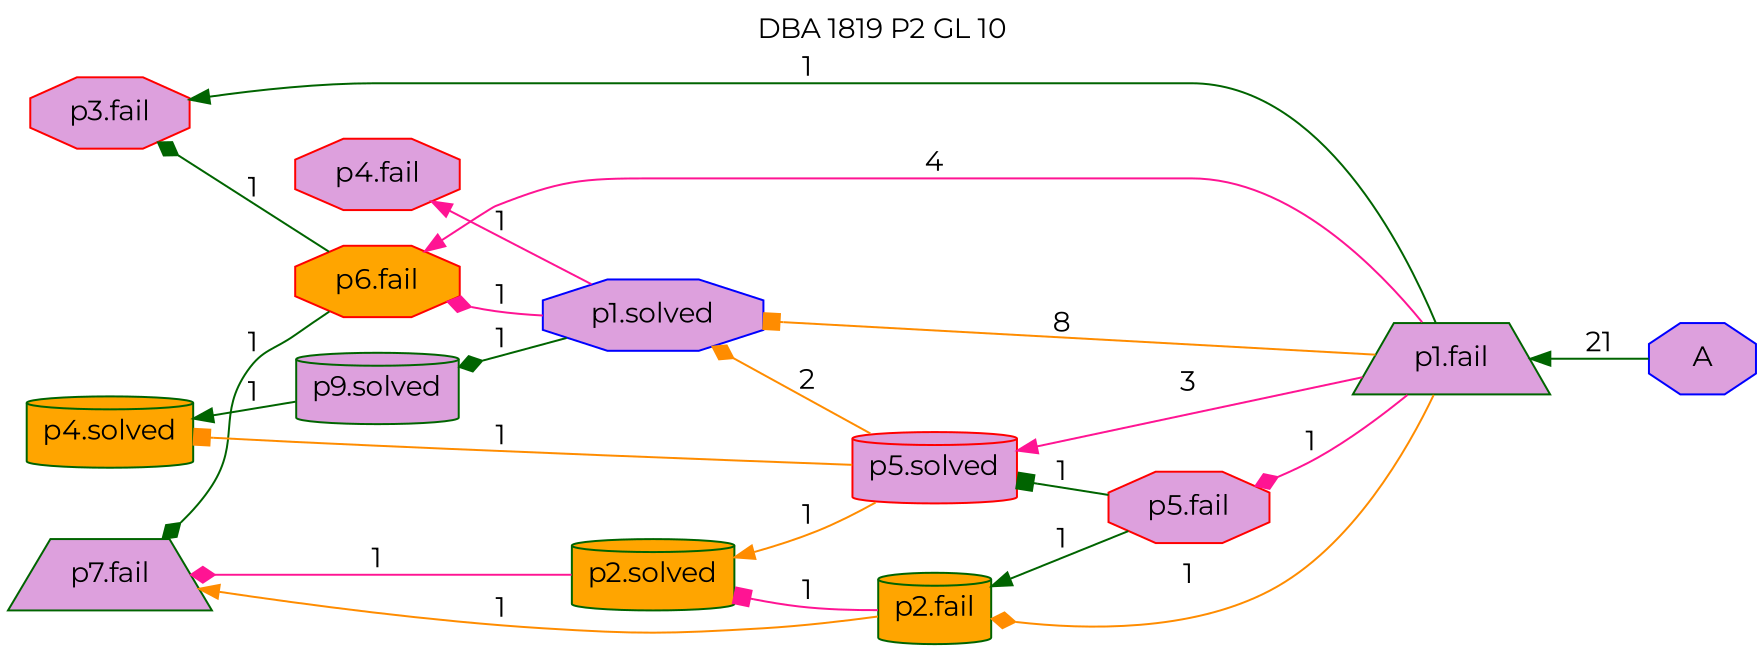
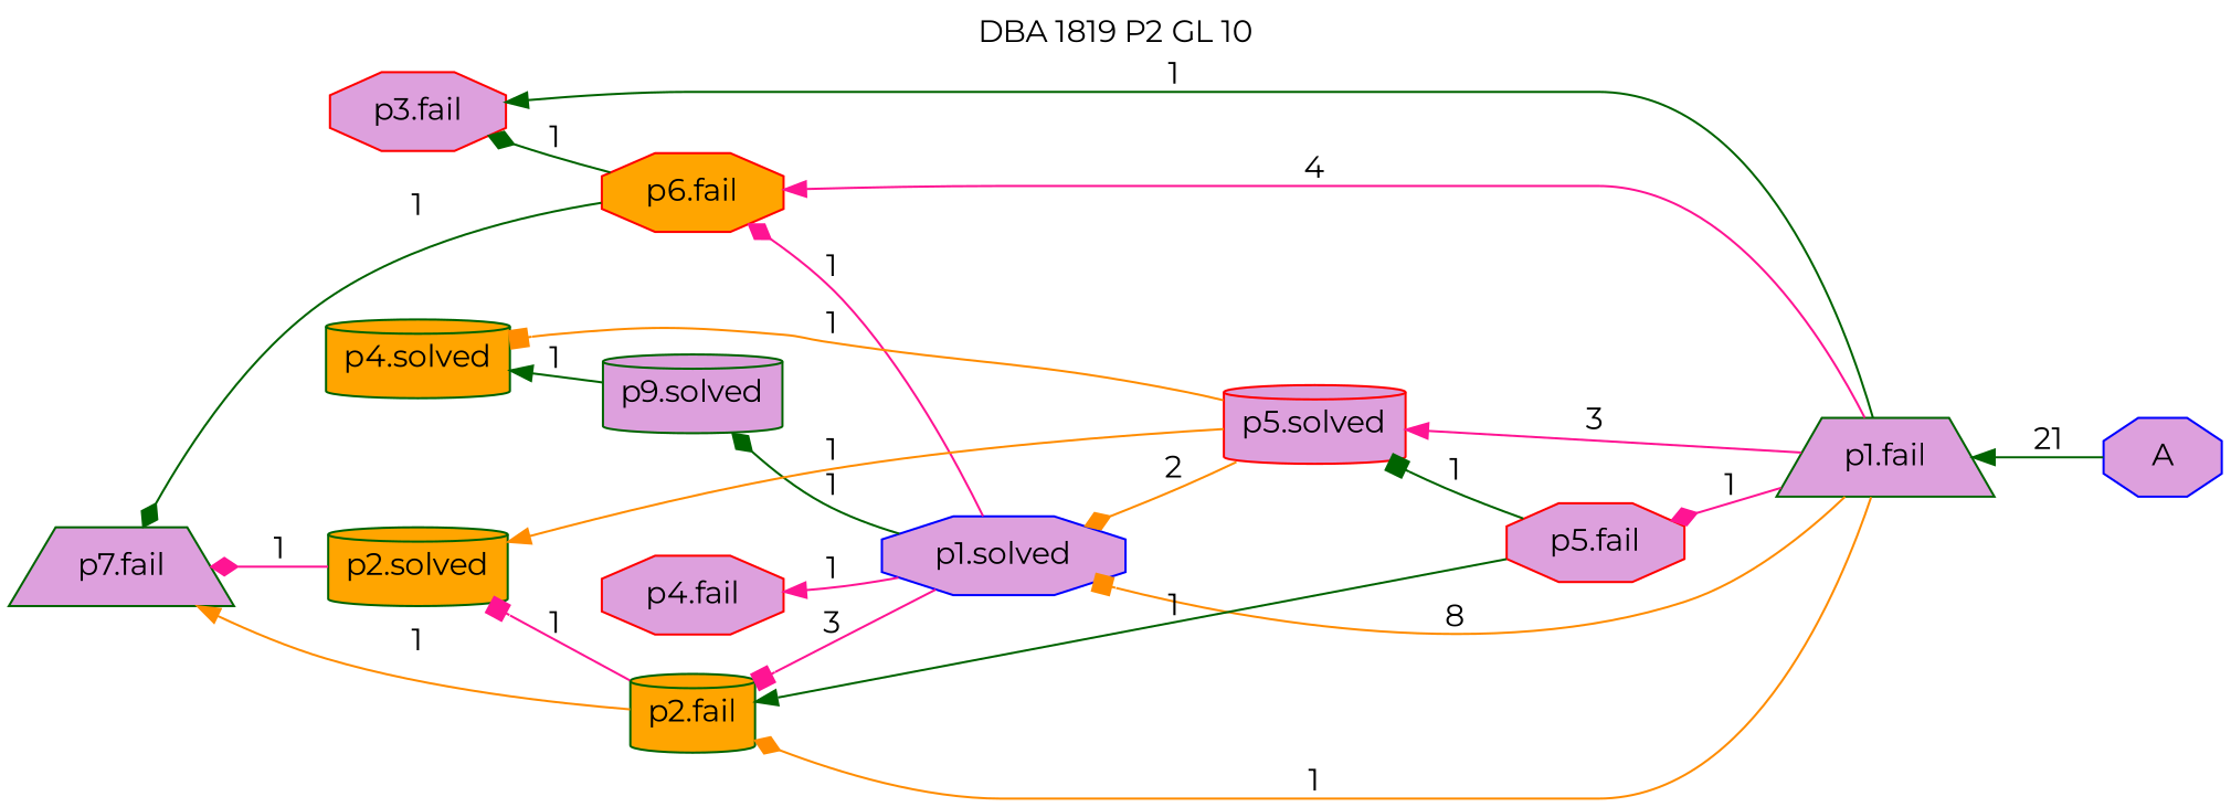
  digraph {
    fontname=Montserrat
    label=" DBA 1819 P2 GL 10 "
    labelloc=tl
    rankdir=RL
    node [color=darkgreen fillcolor=plum fontname=Montserrat shape=octagon style=filled]
    edge [arrowhead=normal color=darkgreen fontname=Montserrat]
    n1 [color=blue label=A]
    n2 [label="p1.fail" shape=trapezium]
    n3 [color=red fillcolor=orange label="p6.fail"]
    n4 [color=blue label="p1.solved"]
    n5 [fillcolor=orange label="p2.fail" shape=cylinder]
    n6 [color=red label="p3.fail"]
    n7 [color=red label="p5.fail"]
    n8 [color=red label="p5.solved" shape=cylinder]
    n9 [label="p7.fail" shape=trapezium]
    n10 [color=red label="p4.fail"]
    n11 [label="p9.solved" shape=cylinder]
    n12 [fillcolor=orange label="p2.solved" shape=cylinder]
    n13 [fillcolor=orange label="p4.solved" shape=cylinder]
    n1 -> n2 [label=21]
    n2 -> n3 [color=deeppink label=4]
    n2 -> n4 [arrowhead=box color=darkorange label=8]
    n2 -> n5 [arrowhead=diamond color=darkorange label=1]
    n2 -> n6 [label=1]
    n2 -> n7 [arrowhead=diamond color=deeppink label=1]
    n2 -> n8 [color=deeppink label=3]
    n3 -> n6 [arrowhead=diamond label=1]
    n3 -> n9 [arrowhead=diamond label=1]
    n4 -> n3 [arrowhead=diamond color=deeppink label=1]
+   n4 -> n5 [arrowhead=box color=deeppink label=3]
    n4 -> n10 [color=deeppink label=1]
    n4 -> n11 [arrowhead=diamond label=1]
    n5 -> n9 [color=darkorange label=1]
    n5 -> n12 [arrowhead=box color=deeppink label=1]
    n7 -> n5 [label=1]
    n7 -> n8 [arrowhead=box label=1]
    n8 -> n4 [arrowhead=diamond color=darkorange label=2]
    n8 -> n12 [color=darkorange label=1]
    n8 -> n13 [arrowhead=box color=darkorange label=1]
    n11 -> n13 [label=1]
    n12 -> n9 [arrowhead=diamond color=deeppink label=1]
  }
